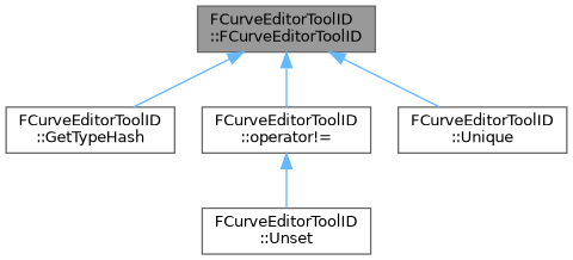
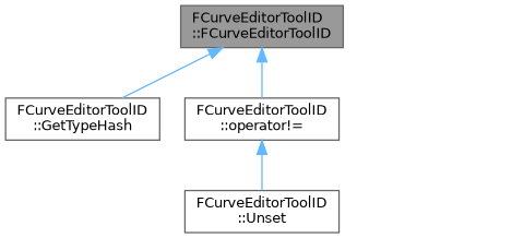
  digraph {
    rankdir=TB
    node [color=grey40 fillcolor=white fontname=Helvetica fontsize=10 shape=box style=filled]
    edge [color=steelblue1 dir=back fontname=Helvetica fontsize=10 labelfontname=Helvetica labelfontsize=10 style=solid]
    n1 [color=gray40 fillcolor=grey60 fontcolor=black height=0.2 label="FCurveEditorToolID\l::FCurveEditorToolID" width=0.4]
    n2 [height=0.2 label="FCurveEditorToolID\l::GetTypeHash" width=0.4]
    n3 [height=0.2 label="FCurveEditorToolID\l::operator!=" width=0.4]
-   n4 [height=0.2 label="FCurveEditorToolID\l::Unique" width=0.4]
    n5 [height=0.2 label="FCurveEditorToolID\l::Unset" width=0.4]
    n1 -> n2
    n1 -> n3
-   n1 -> n4
    n3 -> n5
  }
